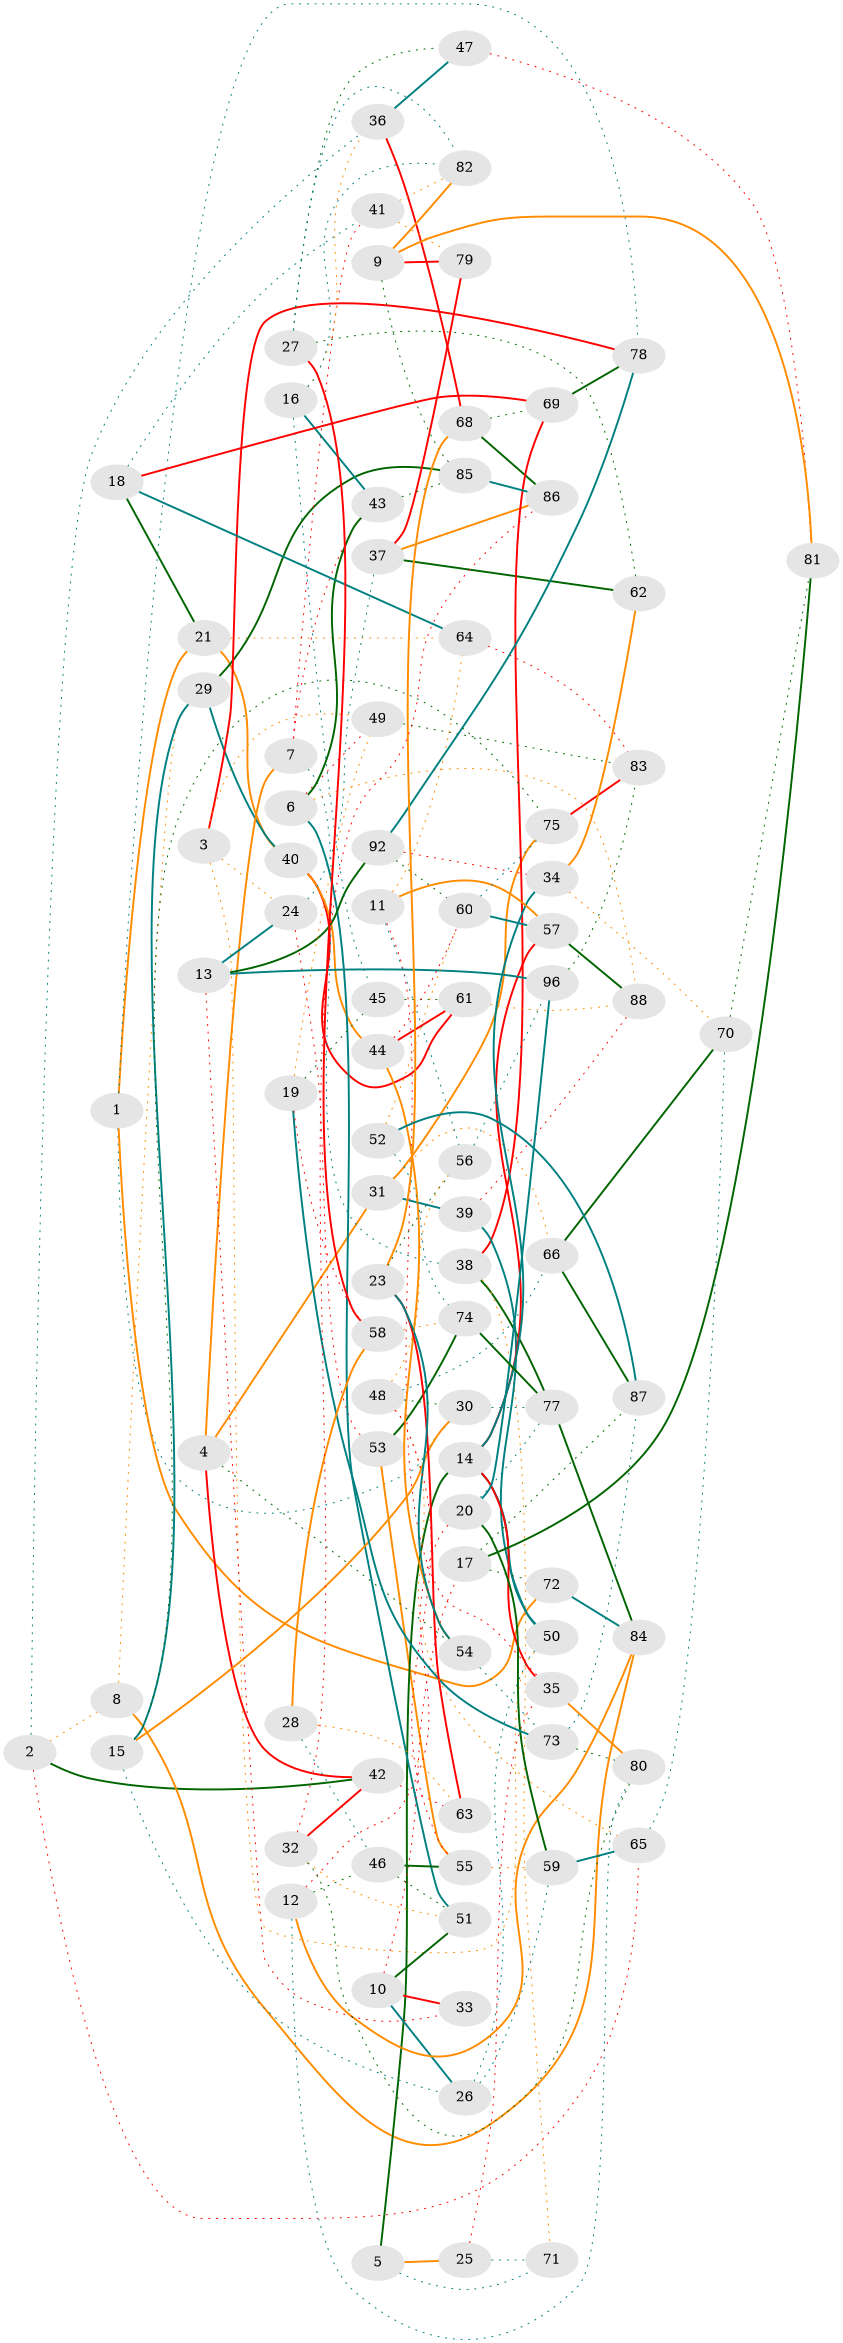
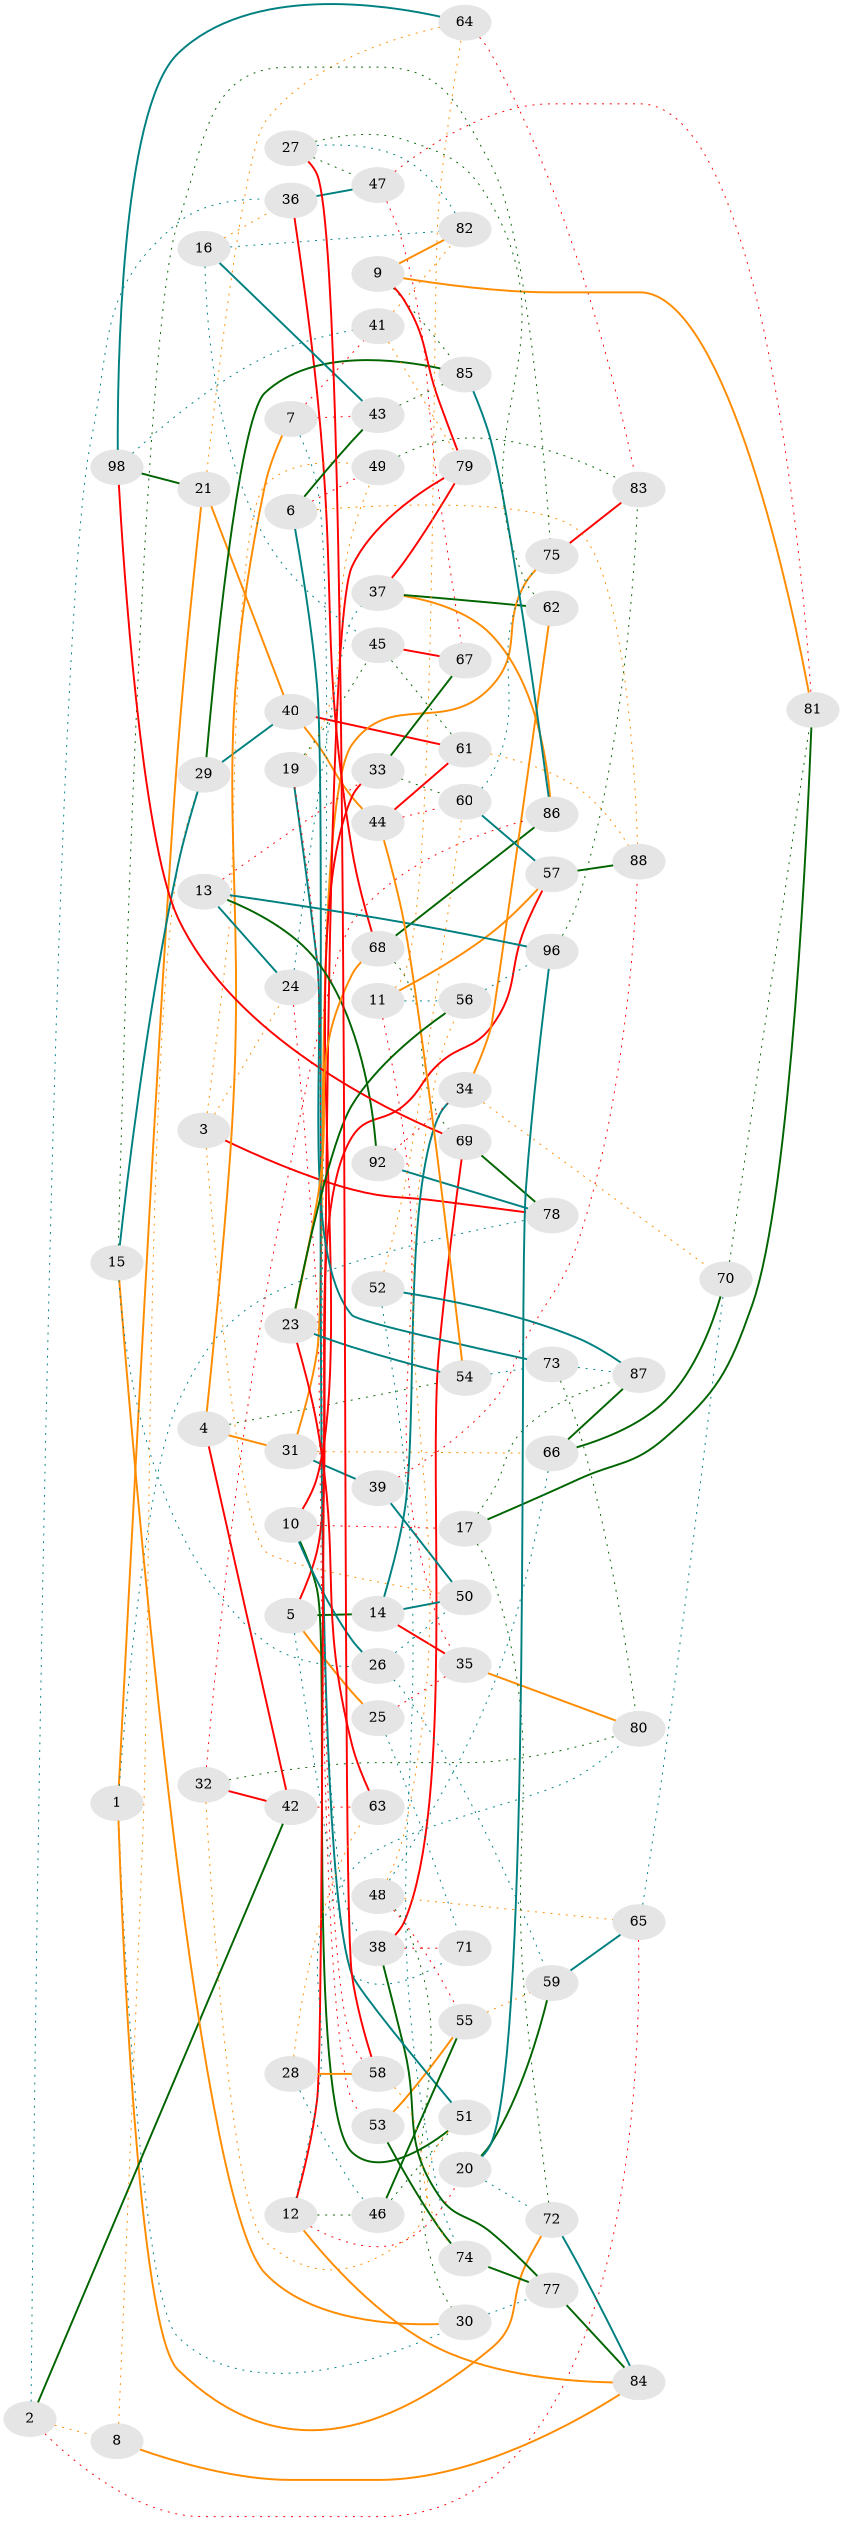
  graph {
    rankdir=LR
    node [color=gray90 style=filled]
    edge [color=teal style=dotted]
    1
    21
    30
    72
    78
    64
    40
    77
    84
    2
    8
    36
    42
    65
    29
    68
    47
    63
    70
    3
    24
    49
    50
    37
    53
    83
    4
    7
    31
    54
    43
    38
    41
    75
    39
    66
    73
    5
    14
    25
    57
    71
    35
    34
    88
    6
    51
    85
    69
    79
    82
    9
    81
    86
    10
    17
    26
    33
    87
    59
+   67
    11
    56
    80
    n65 [label=96]
    12
    20
    46
    55
    13
    n71 [label=92]
    60
    62
    15
    16
    45
    61
-   18
+   18 [label=98]
    19
    58
    74
    44
    23
    27
    28
    32
    48
    52
    1 -- 21 [color=darkorange style=bold]
    1 -- 30
    1 -- 72 [color=darkorange style=bold]
    1 -- 78
    21 -- 64 [color=darkorange]
    21 -- 40 [color=darkorange style=bold]
    30 -- 77
    72 -- 84 [style=bold]
    64 -- 83 [color=red]
    40 -- 61 [color=red style=bold]
    40 -- 44 [color=darkorange style=bold]
    77 -- 84 [color=darkgreen style=bold]
    2 -- 8 [color=darkorange]
    2 -- 36
    2 -- 42 [color=darkgreen style=bold]
    2 -- 65 [color=red]
    8 -- 84 [color=darkorange style=bold]
    8 -- 29 [color=darkorange]
    36 -- 68 [color=red style=bold]
    36 -- 47 [style=bold]
    42 -- 63 [color=red]
    65 -- 70
    29 -- 40 [style=bold]
    29 -- 85 [color=darkgreen style=bold]
    68 -- 69 [color=darkgreen]
    68 -- 86 [color=darkgreen style=bold]
    47 -- 81 [color=red]
+   47 -- 67 [color=red]
    70 -- 81 [color=darkgreen]
    3 -- 78 [color=red style=bold]
    3 -- 24 [color=darkorange]
    3 -- 49 [color=darkorange]
    3 -- 50 [color=darkorange]
    24 -- 37
    24 -- 53 [color=red]
    49 -- 83 [color=darkgreen]
    37 -- 79 [color=red style=bold]
    37 -- 86 [color=darkorange style=bold]
    37 -- 62 [color=darkgreen style=bold]
    53 -- 55 [color=darkorange style=bold]
    53 -- 74 [color=darkgreen style=bold]
    4 -- 42 [color=red style=bold]
    4 -- 7 [color=darkorange style=bold]
    4 -- 31 [color=darkorange style=bold]
    4 -- 54 [color=darkgreen]
    7 -- 43 [color=red]
    7 -- 38
    7 -- 41 [color=red]
    31 -- 75 [color=darkorange style=bold]
    31 -- 39 [style=bold]
    31 -- 66 [color=darkorange]
    54 -- 73
    43 -- 85 [color=darkgreen]
    38 -- 77 [color=darkgreen style=bold]
-   38 -- 71 [color=darkorange]
+   38 -- 71 [color=red]
    38 -- 69 [color=red style=bold]
    41 -- 79 [color=darkorange]
    41 -- 82 [color=darkorange]
    75 -- 83 [color=red style=bold]
    39 -- 50 [style=bold]
    39 -- 88 [color=red]
    66 -- 70 [color=darkgreen style=bold]
    66 -- 87 [color=darkgreen style=bold]
    73 -- 87
    73 -- 80 [color=darkgreen]
    5 -- 14 [color=darkgreen style=bold]
    5 -- 25 [color=darkorange style=bold]
-   14 -- 57 [color=red style=bold]
+   5 -- 57 [color=red style=bold]
    5 -- 71
    14 -- 50 [style=bold]
    14 -- 35 [color=red style=bold]
    14 -- 34 [style=bold]
    25 -- 71
    25 -- 35 [color=red]
    57 -- 88 [color=darkgreen style=bold]
    35 -- 80 [color=darkorange style=bold]
    34 -- 70 [color=darkorange]
    34 -- 62 [color=darkorange style=bold]
    6 -- 49 [color=red]
    6 -- 43 [color=darkgreen style=bold]
    6 -- 88 [color=darkorange]
    6 -- 51 [style=bold]
    85 -- 86 [style=bold]
    69 -- 78 [color=darkgreen style=bold]
    9 -- 85 [color=darkgreen]
    9 -- 79 [color=red style=bold]
    9 -- 82 [color=darkorange style=bold]
    9 -- 81 [color=darkorange style=bold]
    10 -- 51 [color=darkgreen style=bold]
    10 -- 17 [color=red]
    10 -- 26 [style=bold]
    10 -- 33 [color=red style=bold]
    17 -- 72 [color=darkgreen]
    17 -- 81 [color=darkgreen style=bold]
    17 -- 87 [color=darkgreen]
    26 -- 50
    26 -- 59
+   33 -- 67 [color=darkgreen style=bold]
    59 -- 65 [style=bold]
    11 -- 64 [color=darkorange]
    11 -- 57 [color=darkorange style=bold]
    11 -- 35 [color=red]
    11 -- 56
    56 -- n65
    n65 -- 83 [color=darkgreen]
    12 -- 84 [color=darkorange style=bold]
+   12 -- 79 [color=red style=bold]
    12 -- 80
    12 -- 20 [color=red]
    12 -- 46 [color=darkgreen]
-   20 -- 77
+   20 -- 72
    20 -- 59 [color=darkgreen style=bold]
    20 -- n65 [style=bold]
    46 -- 51 [color=darkgreen]
    46 -- 55 [color=darkgreen style=bold]
    55 -- 59 [color=darkorange]
    13 -- 24 [style=bold]
    13 -- 33 [color=red]
    13 -- n65 [style=bold]
    13 -- n71 [color=darkgreen style=bold]
    n71 -- 78 [style=bold]
    n71 -- 34 [color=red]
-   n71 -- 60 [color=darkgreen]
+   33 -- 60 [color=darkgreen]
    60 -- 75
    60 -- 57 [style=bold]
    15 -- 30 [color=darkorange style=bold]
    15 -- 29 [style=bold]
    15 -- 75 [color=darkgreen]
    15 -- 26
    16 -- 36 [color=darkorange]
    16 -- 43 [style=bold]
    16 -- 82
    16 -- 45
+   45 -- 67 [color=red style=bold]
    45 -- 61 [color=darkgreen]
    61 -- 88 [color=darkorange]
    18 -- 21 [color=darkgreen style=bold]
    18 -- 64 [style=bold]
    18 -- 41
    18 -- 69 [color=red style=bold]
    19 -- 49 [color=darkorange]
    19 -- 73 [style=bold]
    19 -- 45 [color=darkgreen]
    19 -- 58 [color=red]
    58 -- 74 [color=darkorange]
    74 -- 77 [color=darkgreen style=bold]
    44 -- 54 [color=darkorange style=bold]
    44 -- 60 [color=red]
    44 -- 61 [color=red style=bold]
    23 -- 68 [color=darkorange style=bold]
    23 -- 63 [color=red style=bold]
    23 -- 54 [style=bold]
-   23 -- 56 [color=darkgreen]
+   23 -- 56 [color=darkgreen style=bold]
    27 -- 47 [color=darkgreen]
    27 -- 82
    27 -- 62 [color=darkgreen]
    27 -- 58 [color=red style=bold]
    28 -- 63 [color=darkorange]
    28 -- 46
    28 -- 58 [color=darkorange style=bold]
    32 -- 42 [color=red style=bold]
    32 -- 51 [color=darkorange]
    32 -- 86 [color=red]
    32 -- 80 [color=darkgreen]
    48 -- 30 [color=darkgreen]
    48 -- 65 [color=darkorange]
    48 -- 66
    48 -- 56 [color=darkorange]
    48 -- 55 [color=red]
    52 -- 87 [style=bold]
    52 -- 60 [color=darkorange]
    52 -- 74
  }
